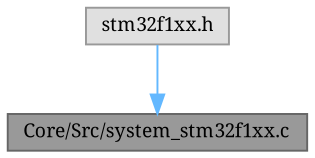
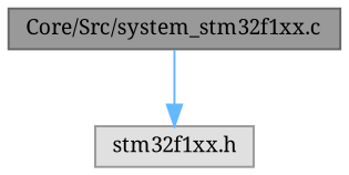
  digraph {
    fontname="Noto Serif"
    node [fontname="Noto Serif" fontsize=10 shape=box style=filled]
    n1 [color=gray40 fillcolor=grey60 fontcolor=black height=0.2 label="Core/Src/system_stm32f1xx.c" width=0.4]
    n2 [color=grey60 fillcolor="#E0E0E0" height=0.2 label="stm32f1xx.h" width=0.4]
-   n2 -> n1 [color=steelblue1 fontname="Noto Serif" fontsize=10 labelfontname=Helvetica labelfontsize=10 style=solid]
+   n1 -> n2 [color=steelblue1 fontname="Noto Serif" fontsize=10 labelfontname=Helvetica labelfontsize=10 style=solid]
  }
